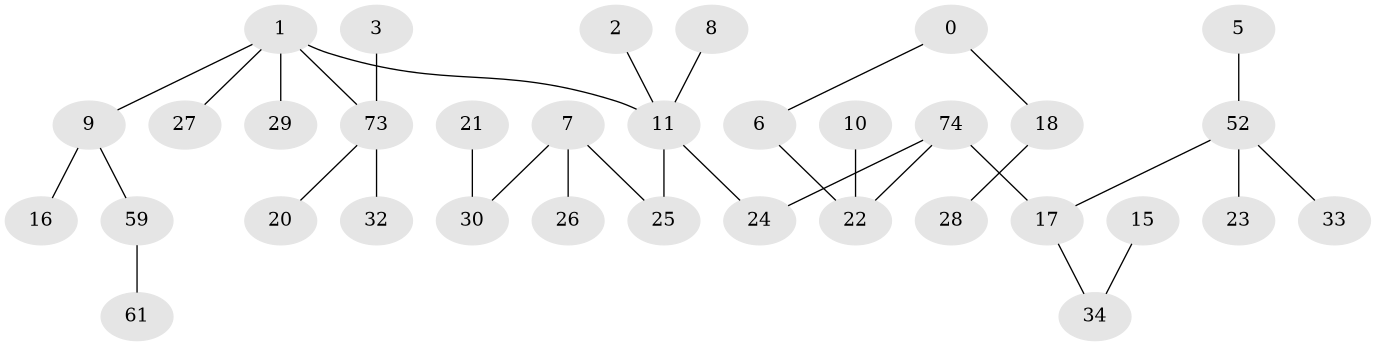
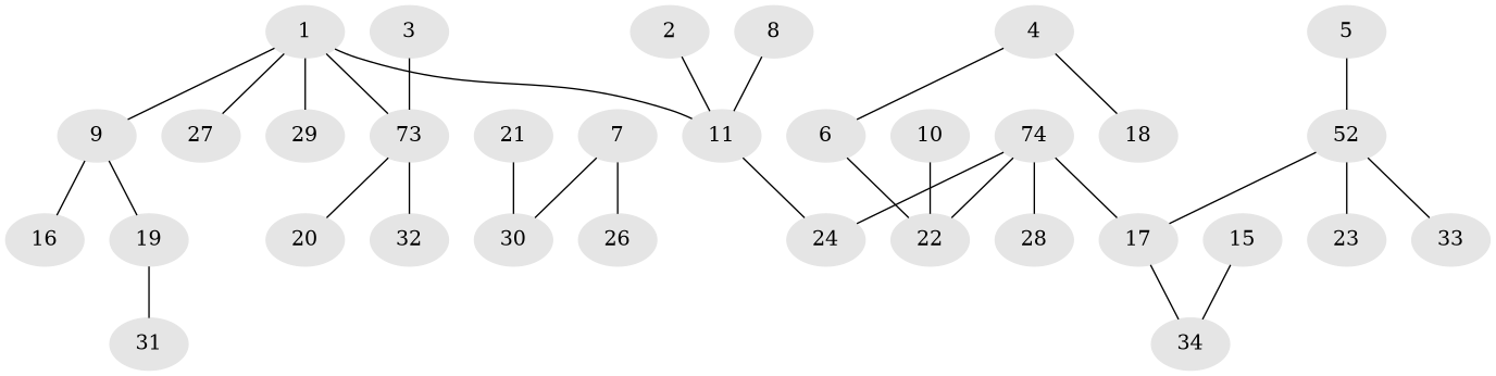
  graph {
    node [color=gray90 style=filled]
    edge [weight=1.0]
    1
    9
    11
    n4 [label=73]
    27
    29
    16
-   19 [label=59]
-   25
+   19
    24
    20
    32
    2
    3
-   4 [label=0]
+   4
    6
    18
    22
    n19 [label=52]
    5
    17
    23
    33
    7
    26
    30
    8
-   31 [label=61]
+   31
    10
    34
    n31 [label=74]
    28
    15
    21
    1 -- 9
    1 -- 11
    1 -- n4
    1 -- 27
    1 -- 29
    9 -- 16
    9 -- 19
-   11 -- 25
    11 -- 24
    n4 -- 20
    n4 -- 32
    19 -- 31
    2 -- 11
    3 -- n4
    4 -- 6
    4 -- 18
    6 -- 22
    n19 -- 17
    n19 -- 23
    n19 -- 33
    5 -- n19
    17 -- 34
-   7 -- 25
    7 -- 26
    7 -- 30
    8 -- 11
    10 -- 22
    n31 -- 24
    n31 -- 22
    n31 -- 17
-   18 -- 28
+   n31 -- 28
    15 -- 34
    21 -- 30
  }
